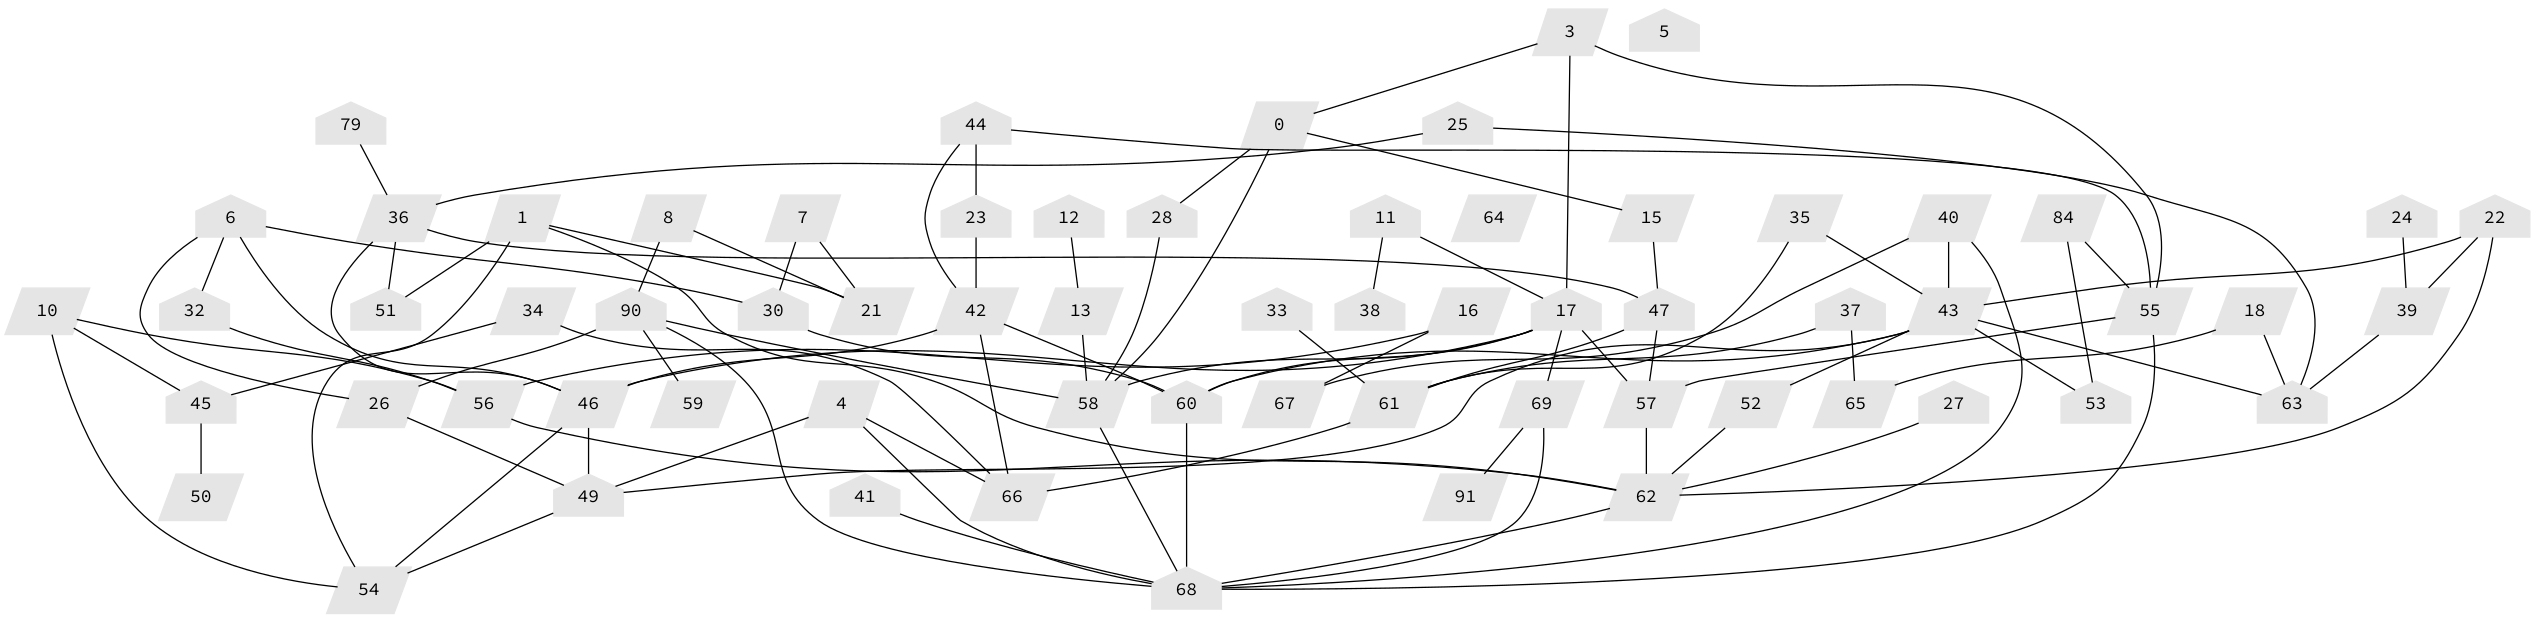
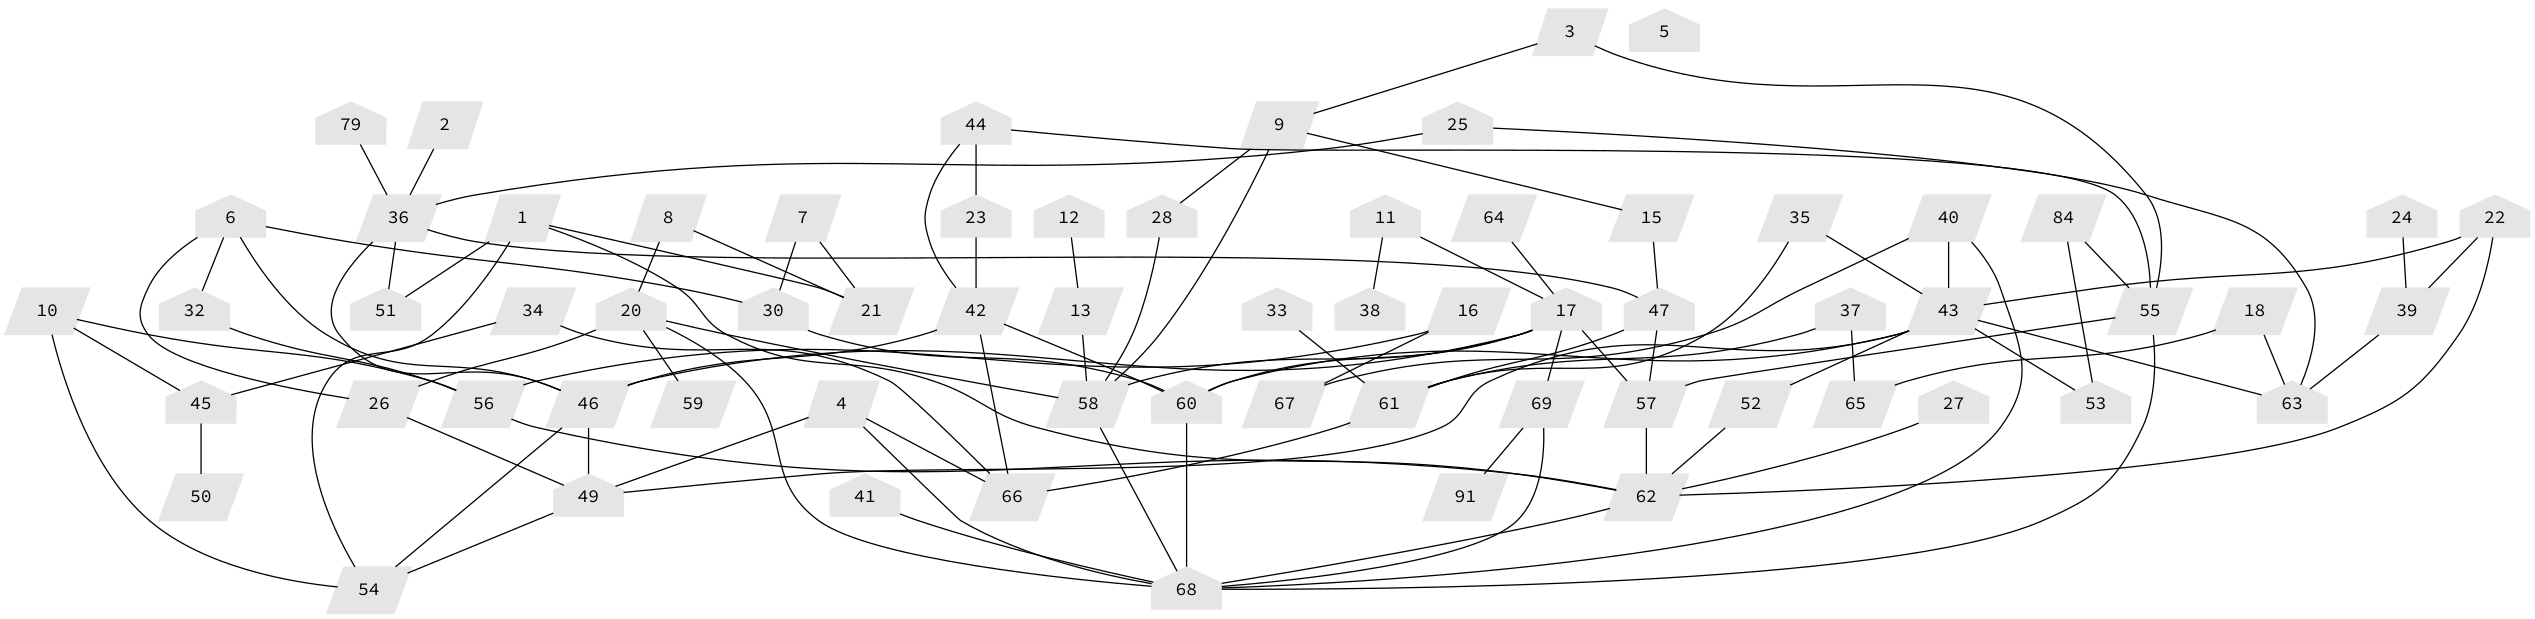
  graph {
    fontname="Source Code Pro"
    node [color=gray90 fontname="Source Code Pro" shape=parallelogram style=filled]
    edge [fontname="Source Code Pro"]
    1
    21
    51 [shape=house]
    54
    62
    68 [shape=house]
+   2
    36
    47 [shape=house]
    46
    3
-   9 [label=0]
+   9
    17 [shape=house]
    55
    15
    28 [shape=house]
    58
    n18 [label=69]
    57
    60 [shape=house]
    49 [shape=house]
    4
    66
    5 [shape=house]
    6 [shape=house]
    26
    30 [shape=house]
    32 [shape=house]
    56
    7
    8
-   20 [shape=house label=90]
+   20 [shape=house]
    59
    10
    45 [shape=house]
    50
    11 [shape=house]
    38 [shape=house]
    12 [shape=house]
    13
    n41 [label=84]
    53 [shape=house]
    61
    16
    67
    n46 [label=91]
    63 [shape=house]
    18
    65
    n50 [label=79 shape=house]
    23 [shape=house]
    42
    22 [shape=house]
    39
    43
    52
    44 [shape=house]
    24 [shape=house]
    25 [shape=house]
    27 [shape=house]
    33 [shape=house]
    34
    35
    37 [shape=house]
    40
    41 [shape=house]
    64
    1 -- 21
    1 -- 51
    1 -- 54
    1 -- 62
    62 -- 68
+   2 -- 36
    36 -- 51
    36 -- 47
    36 -- 46
    47 -- 57
    47 -- 61
    46 -- 54
    46 -- 49
    3 -- 9
-   3 -- 17
+   64 -- 17
    3 -- 55
    9 -- 15
    9 -- 28
    9 -- 58
    17 -- 46
    17 -- 58
    17 -- n18
    17 -- 57
    17 -- 60
    55 -- 68
    55 -- 57
    15 -- 47
    28 -- 58
    58 -- 68
    n18 -- 68
    n18 -- n46
    57 -- 62
    60 -- 68
    49 -- 54
    4 -- 68
    4 -- 49
    4 -- 66
    6 -- 46
    6 -- 26
    6 -- 30
    6 -- 32
    26 -- 49
    30 -- 60
    32 -- 56
    56 -- 62
    7 -- 21
    7 -- 30
    8 -- 21
    8 -- 20
    20 -- 68
    20 -- 58
    20 -- 26
    20 -- 59
    10 -- 54
    10 -- 56
    10 -- 45
    45 -- 50
    11 -- 17
    11 -- 38
    12 -- 13
    13 -- 58
    n41 -- 55
    n41 -- 53
    61 -- 66
    16 -- 56
    16 -- 67
    18 -- 63
    18 -- 65
    n50 -- 36
    23 -- 42
    42 -- 46
    42 -- 60
    42 -- 66
    42 -- 44
    22 -- 62
    22 -- 39
    22 -- 43
    39 -- 63
    43 -- 60
    43 -- 49
    43 -- 53
    43 -- 63
    43 -- 52
    52 -- 62
    44 -- 55
    44 -- 23
    24 -- 39
    25 -- 36
    25 -- 63
    27 -- 62
    33 -- 61
    34 -- 66
    34 -- 45
    35 -- 61
    35 -- 43
    37 -- 61
    37 -- 65
    40 -- 68
    40 -- 67
    40 -- 43
    41 -- 68
  }
